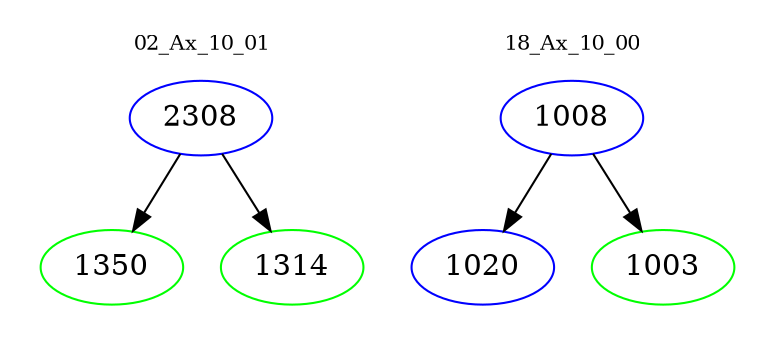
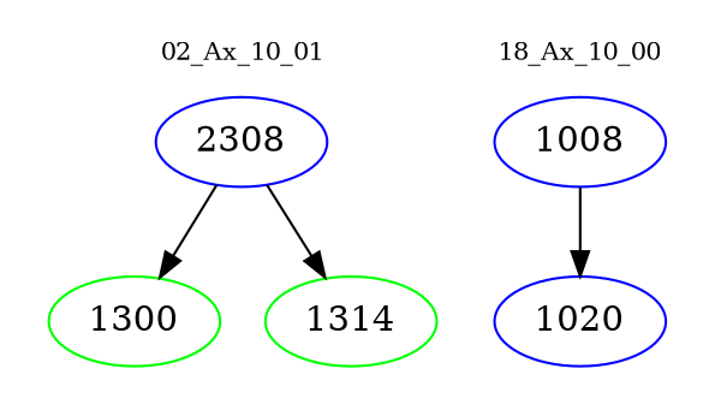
  digraph {
    node [color=blue]
    edge [color=black]
    n1 [label=2308]
-   n2 [color=green label=1350]
+   n2 [color=green label=1300]
    n3 [color=green label=1314]
    n4 [label=1008]
    n5 [label=1020]
-   n6 [color=green label=1003]
    subgraph cluster_1 {
      color=white
      fontsize=10
      label="02_Ax_10_01"
      n1
      n2
      n3
    }
    subgraph cluster_2 {
      color=white
      fontsize=10
      label="18_Ax_10_00"
      n4
      n5
-     n6
    }
    n1 -> n2
    n1 -> n3
    n4 -> n5
-   n4 -> n6
  }
